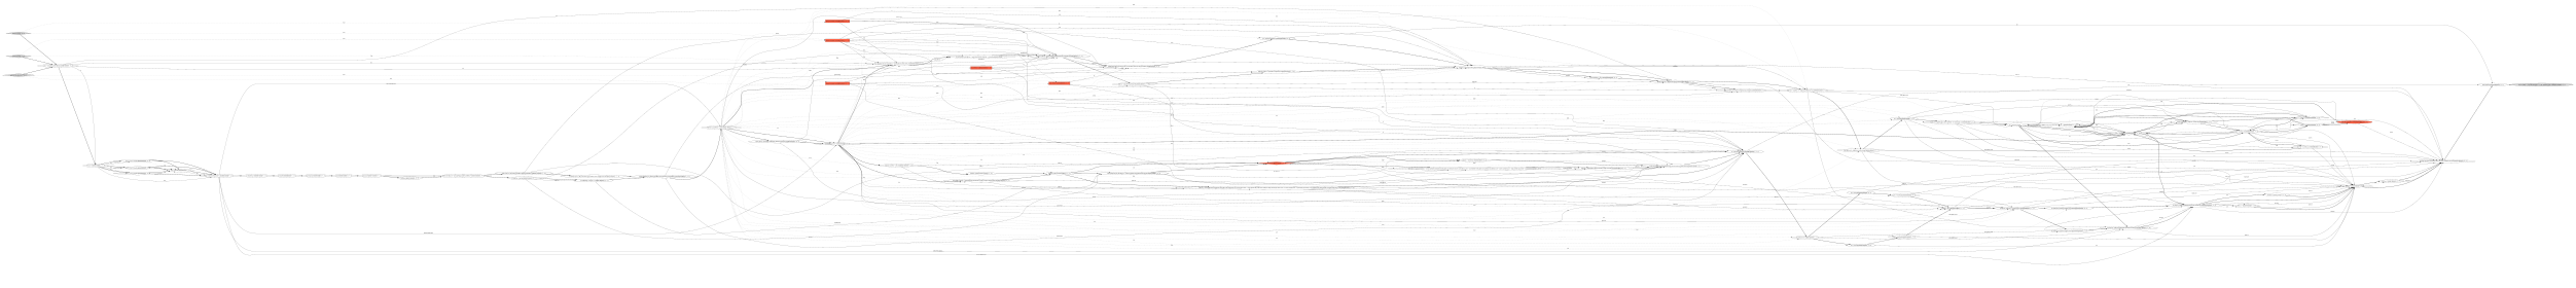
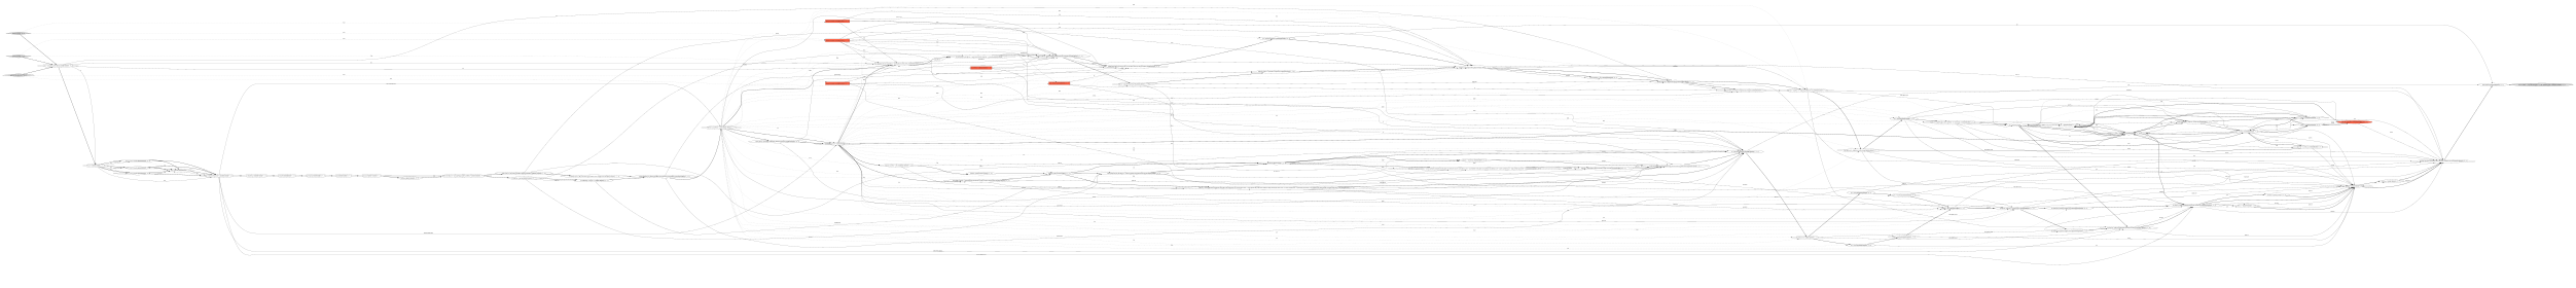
  digraph {
    fontname="Noto Sans"
    rankdir=LR
    node [fillcolor=white fontname="Noto Sans" shape=ellipse style=filled]
    edge [fontname="Noto Sans" style=solid]
    n1 [label="maxScore = totalHits > 0? topDocs.getMaxScore(): 0.0f@@@61@@@['1', '1', '1']"]
    n2 [label="int i = 0@@@65@@@['1', '1', '1']"]
    n3 [label="nDocsReturned = topDocs.scoreDocs.length@@@62@@@['1', '1', '1']"]
    n4 [label="int sliceLen = Math.min(lastDocRequested,nDocsReturned)@@@77@@@['1', '1', '0']"]
    n5 [label="qr.setDocList(new DocSlice(0,sliceLen,ids,scores,totalHits,maxScore))@@@75@@@['0', '0', '1']"]
    n6 [label="i++@@@67@@@['1', '1', '1']"]
    n7 [label="i < nDocsReturned@@@66@@@['1', '1', '1']" shape=diamond]
    n8 [label="ScoreDoc scoreDoc = topDocs.scoreDocs(i(@@@68@@@['1', '1', '1']"]
    n9 [label="ids(i( = scoreDoc.doc@@@69@@@['1', '1', '1']"]
    n10 [label="scores != null@@@74@@@['0', '1', '0']" shape=diamond]
    n11 [label="int sliceLen = Math.min(lastDocRequested,nDocsReturned)@@@73@@@['1', '1', '1']"]
    n12 [label="sliceLen < 0@@@74@@@['1', '1', '1']" shape=diamond]
    n13 [label="ids = new int((((@@@63@@@['1', '1', '1']"]
    n14 [label="qr.setDocSet(set)@@@76@@@['0', '0', '1']"]
    n15 [fillcolor=tomato label="QueryCommand cmd@@@2@@@['1', '0', '0']" shape=box]
    n16 [label="totalHits = topCollector.getTotalHits()@@@57@@@['1', '1', '1']"]
    n17 [label="set = setCollector.getDocSet()@@@43@@@['1', '1', '1']"]
    n18 [label="Collector collector = MultiCollector.wrap(topCollector,setCollector)@@@54@@@['1', '1', '1']"]
    n19 [label="final TopDocsCollector topCollector = buildTopDocsCollector(len,cmd)@@@52@@@['1', '1', '1']"]
    n20 [label="assert(totalHits == set.size())@@@58@@@['0', '0', '1']"]
    n21 [label="TopDocs topDocs = topCollector.topDocs(0,len)@@@59@@@['1', '1', '1']"]
    n22 [label="nDocsReturned = 0@@@44@@@['1', '1', '1']"]
    n23 [label="buildAndRunCollectorChain(qr,query,luceneFilter,collector,cmd,pf.postFilter)@@@55@@@['0', '0', '1']"]
    n24 [label="totalHits = topCollector.getTotalHits()@@@62@@@['1', '1', '0']"]
    n25 [label="DocSetCollector setCollector = new DocSetCollector(maxDoc >> 6,maxDoc)@@@53@@@['1', '1', '1']"]
    n26 [label="sliceLen = 0@@@78@@@['0', '1', '0']"]
    n27 [label="sliceLen = 0@@@72@@@['1', '0', '0']"]
    n28 [label="sliceLen = 0@@@74@@@['0', '0', '1']"]
    n29 [label="int totalHits@@@8@@@['1', '1', '1']"]
    n30 [label="float maxScore@@@9@@@['1', '1', '1']"]
    n31 [label="int(( ids@@@10@@@['1', '1', '1']"]
    n32 [label="last < 0 || last > maxDoc()@@@5@@@['0', '1', '0']" shape=diamond]
    n33 [label="last = maxDoc()@@@5@@@['1', '1', '1']"]
    n34 [label="final int lastDocRequested = last@@@6@@@['1', '1', '1']"]
    n35 [label="lastDocRequested <= 0@@@19@@@['1', '1', '1']" shape=diamond]
    n36 [label="final Filter luceneFilter = pf.filter@@@17@@@['1', '1', '1']"]
    n37 [label="int nDocsReturned@@@7@@@['1', '1', '1']"]
    n38 [label="int smallSetSize = maxDoc >> 6@@@15@@@['0', '0', '1']"]
    n39 [label="final DocSetCollector setCollector = new DocSetCollector(smallSetSize,maxDoc)@@@24@@@['0', '0', '1']"]
    n40 [label="ProcessedFilter pf = getProcessedFilter(cmd.getFilter(),cmd.getFilterList())@@@16@@@['1', '1', '1']"]
    n41 [label="collector = MultiCollector.wrap(setCollector,topScoreCollector)@@@40@@@['0', '0', '1']"]
-   n42 [fillcolor=tomato label="!needScores@@@25@@@['1', '1', '1']" shape=diamond]
+   n42 [label="!needScores@@@25@@@['1', '1', '1']" shape=diamond]
    n43 [label="collector = setCollector@@@26@@@['0', '0', '1']"]
    n44 [label="int maxDoc = maxDoc()@@@14@@@['0', '0', '1']"]
    n45 [label="populateNextCursorMarkFromTopDocs(qr,cmd,topDocs)@@@60@@@['0', '0', '1']"]
    n46 [label="final Collector topScoreCollector = new SimpleCollector(){@Override public void setScorer(Scorer scorer){this.scorer = scorer}@Override public void collect(int doc){float score = scorer.score()if (score > topscore(0() topscore(0( = score}}@@@29@@@['0', '0', '1']"]
    n47 [label="buildAndRunCollectorChain(qr,query,luceneFilter,collector,cmd,pf.postFilter)@@@42@@@['0', '0', '1']"]
    n48 [label="totalHits = set.size()@@@47@@@['1', '1', '1']"]
    n49 [label="maxScore = totalHits > 0? topscore(0(: 0.0f@@@48@@@['1', '1', '1']"]
    n50 [label="boolean needScores = (cmd.getFlags() & GET_SCORES) != 0@@@13@@@['1', '1', '1']"]
    n51 [label="Query query = QueryUtils.makeQueryable(cmd.getQuery())@@@13@@@['1', '1', '0']"]
    n52 [label="ProcessedFilter pf = getProcessedFilter(cmd.getFilter(),cmd.getFilterList())@@@14@@@['1', '1', '0']"]
    n53 [label="qr.setNextCursorMark(cmd.getCursorMark())@@@56@@@['1', '1', '0']"]
    n54 [label="qr.setNextCursorMark(cmd.getCursorMark())@@@49@@@['0', '0', '1']"]
    n55 [label="scores != null@@@70@@@['0', '0', '1']" shape=diamond]
    n56 [label="scores(i( = scoreDoc.score@@@68@@@['1', '0', '0']"]
    n57 [label="final float(( topscore = new float((((edu.fdu.CPPDG.tinypdg.pe.ExpressionInfo@e3bc79@@@20@@@['0', '0', '1']"]
    n58 [label="set = setCollector.getDocSet()@@@56@@@['0', '0', '1']"]
    n59 [label="scores = new float((((@@@46@@@['0', '0', '1']"]
    n60 [label="Collector collector@@@23@@@['1', '1', '1']"]
    n61 [label="scores = (cmd.getFlags() & GET_SCORES) != 0? new float((((: null@@@64@@@['1', '1', '1']"]
    n62 [label="final int(( numHits = new int((((@@@20@@@['1', '1', '0']"]
    n63 [label="collector = new SimpleCollector(){@Override public void setScorer(Scorer scorer){this.scorer = scorer}@Override public void collect(int doc){numHits(0(++float score = scorer.score()if (score > topscore(0() topscore(0( = score}@Override public boolean needsScores(){return true}}@@@34@@@['1', '1', '0']"]
    n64 [label="ids = new int((((@@@45@@@['0', '0', '1']"]
    n65 [label="ids = new int((((@@@52@@@['1', '1', '0']"]
    n66 [label="Collector collector@@@21@@@['1', '1', '0']"]
    n67 [fillcolor=lightgray label="return pf.filter == null && pf.postFilter == null? qr.getDocSet(): null@@@77@@@['0', '0', '1']"]
    n68 [fillcolor=tomato label="scores(i( = scoreDoc.score@@@70@@@['0', '0', '1']"]
    n69 [label="scores = new float((((@@@53@@@['1', '1', '0']"]
    n70 [label="Query query = QueryUtils.makeQueryable(cmd.getQuery())@@@18@@@['0', '0', '1']"]
    n71 [label="TopDocs topDocs = topCollector.topDocs(0,len)@@@63@@@['1', '1', '0']"]
    n72 [label="DocSet set@@@12@@@['0', '0', '1']"]
    n73 [fillcolor=tomato label="QueryResult qr@@@2@@@['0', '0', '1']" shape=box]
    n74 [label="int last = len@@@4@@@['1', '1', '1']"]
    n75 [label="last < 0 || last > maxDoc()@@@5@@@['0', '0', '1']" shape=diamond]
    n76 [label="last < 0 || last > maxDoc()@@@5@@@['1', '0', '0']" shape=diamond]
    n77 [fillcolor=tomato label="QueryCommand cmd@@@2@@@['1', '1', '0']" shape=box]
    n78 [label="int len = cmd.getSupersetMaxDoc()@@@3@@@['1', '1', '1']"]
    n79 [label="float(( scores@@@11@@@['1', '1', '1']"]
    n80 [fillcolor=lightgray label="getDocListNC['1', '0', '0']" shape=diamond]
    n81 [fillcolor=tomato label="QueryResult qr@@@2@@@['0', '1', '0']" shape=box]
    n82 [fillcolor=tomato label="QueryCommand cmd@@@2@@@['0', '0', '1']" shape=box]
    n83 [fillcolor=lightgray label="getDocListAndSetNC['0', '0', '1']" shape=diamond]
    n84 [fillcolor=lightgray label="getDocListNC['0', '1', '0']" shape=diamond]
    n1 -> n2 [label=nDocsReturned]
    n1 -> n3 [style=bold]
    n1 -> n4 [label=nDocsReturned]
    n1 -> n5 [label=maxScore]
    n2 -> n4 [style=bold]
    n2 -> n6 [label=true style=dotted]
    n2 -> n6 [style=bold]
    n2 -> n7 [label=true style=dotted]
    n2 -> n7 [label=i]
    n2 -> n7 [style=bold]
    n2 -> n8 [label=i]
    n2 -> n8 [label=true style=dotted]
    n2 -> n9 [label=true style=bold]
    n2 -> n10 [label=true style=dashed]
    n3 -> n7 [label=nDocsReturned]
    n3 -> n11 [label=nDocsReturned]
    n3 -> n12 [label=ids]
    n3 -> n13 [style=bold]
    n4 -> n11 [style=bold]
    n4 -> n11 [label=sliceLen]
    n4 -> n12 [label=sliceLen]
    n5 -> n14 [style=bold]
    n6 -> n7 [style=bold]
    n6 -> n7 [label=i]
    n6 -> n8 [style=bold]
    n6 -> n8 [label=i]
    n7 -> n2 [style=bold]
    n7 -> n2 [label=i]
    n7 -> n6 [label=i]
    n7 -> n6 [label=true style=dotted]
    n7 -> n8 [label=true style=dotted]
    n7 -> n8 [style=bold]
    n7 -> n11 [style=bold]
    n7 -> n26 [label=true style=dotted]
    n7 -> n55 [label=true style=dotted]
    n8 -> n7 [label=i]
    n8 -> n9 [style=bold]
    n8 -> n10 [style=bold]
    n8 -> n12 [label=ids]
    n9 -> n5 [label=ids]
    n9 -> n6 [label=i]
    n9 -> n7 [style=bold]
    n9 -> n7 [label=i]
    n9 -> n10 [label=scores]
    n9 -> n12 [label=scores]
    n9 -> n55 [style=bold]
    n9 -> n56 [style=bold]
    n9 -> n56 [label=true style=dotted]
    n10 -> n7 [style=bold]
    n10 -> n9 [style=bold]
    n10 -> n9 [label=true style=dotted]
    n11 -> n5 [label=sliceLen]
    n11 -> n12 [style=bold]
    n11 -> n12 [label=sliceLen]
    n11 -> n26 [style=bold]
    n11 -> n26 [label=true style=dotted]
    n11 -> n27 [style=bold]
    n11 -> n27 [label=true style=dotted]
    n12 -> n5 [style=bold]
    n12 -> n28 [label=true style=dotted]
    n12 -> n28 [style=bold]
    n13 -> n5 [label=ids]
    n13 -> n9 [label=scores]
    n13 -> n10 [label=scores]
    n13 -> n12 [label=scores]
    n13 -> n61 [style=bold]
    n14 -> n67 [style=bold]
    n15 -> n16 [label=cmd]
    n15 -> n17 [label=cmd]
    n15 -> n18 [label=cmd]
    n15 -> n19 [label=cmd]
    n16 -> n1 [label=totalHits]
    n16 -> n5 [label=totalHits]
    n16 -> n20 [style=bold]
    n16 -> n20 [label=totalHits]
    n16 -> n21 [style=bold]
    n17 -> n14 [label=set]
    n17 -> n22 [style=bold]
    n18 -> n23 [style=bold]
    n18 -> n23 [label=collector]
    n18 -> n24 [style=bold]
    n19 -> n18 [label=topCollector]
    n19 -> n25 [label=topCollector]
    n19 -> n25 [style=bold]
    n20 -> n21 [style=bold]
    n21 -> n1 [style=bold]
    n21 -> n12 [label=maxScore]
    n21 -> n45 [style=bold]
    n21 -> n45 [label=topDocs]
    n22 -> n4 [label=nDocsReturned]
    n22 -> n11 [label=nDocsReturned]
    n22 -> n64 [style=bold]
    n22 -> n65 [style=bold]
    n23 -> n58 [style=bold]
    n24 -> n12 [label=totalHits]
    n24 -> n21 [label=totalHits]
    n24 -> n71 [style=bold]
    n25 -> n18 [style=bold]
    n25 -> n18 [label=collector]
    n25 -> n18 [label=setCollector]
    n26 -> n12 [label=sliceLen]
    n26 -> n12 [style=bold]
    n27 -> n12 [style=bold]
    n27 -> n12 [label=sliceLen]
    n28 -> n5 [label=sliceLen]
    n28 -> n5 [style=bold]
    n29 -> n30 [style=bold]
    n30 -> n31 [style=bold]
    n31 -> n79 [style=bold]
    n32 -> n33 [label=true style=dotted]
    n32 -> n33 [style=bold]
    n32 -> n34 [style=bold]
    n33 -> n34 [style=bold]
    n33 -> n34 [label=last]
    n34 -> n4 [label=lastDocRequested]
    n34 -> n11 [label=lastDocRequested]
    n34 -> n35 [label=lastDocRequested]
    n34 -> n36 [label=lastDocRequested]
    n34 -> n37 [style=bold]
    n35 -> n1 [label=false style=dotted]
    n35 -> n2 [label=false style=dotted]
    n35 -> n3 [label=false style=dotted]
    n35 -> n7 [label=false style=bold]
-   n62 -> n13 [label=false style=dotted]
+   n35 -> n13 [label=false style=dotted]
    n35 -> n16 [label=false style=dotted]
    n35 -> n17 [label=true style=dotted]
    n35 -> n18 [label=false style=dotted]
    n35 -> n19 [label=false style=dotted]
    n35 -> n19 [style=bold]
    n35 -> n20 [label=false style=dotted]
    n35 -> n21 [label=false style=dotted]
    n35 -> n22 [label=true style=dotted]
    n35 -> n23 [label=false style=dotted]
    n35 -> n25 [label=false style=dotted]
    n35 -> n39 [label=true style=dotted]
    n35 -> n42 [label=true style=dotted]
    n35 -> n45 [label=false style=dotted]
    n35 -> n47 [label=true style=dotted]
    n35 -> n48 [label=true style=dotted]
    n35 -> n49 [label=true style=dotted]
    n35 -> n49 [label=topscore]
    n35 -> n54 [label=true style=dotted]
    n35 -> n57 [style=bold]
    n35 -> n57 [label=true style=dotted]
    n35 -> n58 [label=false style=dotted]
    n35 -> n59 [label=true style=dotted]
    n35 -> n60 [label=true style=dotted]
    n35 -> n61 [label=false style=dotted]
    n35 -> n62 [style=bold]
    n35 -> n63 [label=topscore]
    n36 -> n1 [label=false style=dotted]
    n36 -> n2 [label=false style=dotted]
    n36 -> n3 [label=false style=dotted]
    n36 -> n13 [label=false style=dotted]
    n36 -> n16 [label=false style=dotted]
    n36 -> n17 [label=true style=dotted]
    n36 -> n18 [label=false style=dotted]
    n36 -> n19 [label=false style=dotted]
    n36 -> n19 [style=bold]
    n36 -> n21 [label=false style=dotted]
    n36 -> n22 [label=true style=dotted]
    n36 -> n23 [label=luceneFilter]
    n36 -> n24 [label=false style=dotted]
    n36 -> n25 [label=false style=dotted]
    n36 -> n35 [style=bold]
    n36 -> n35 [label=true style=dotted]
    n36 -> n47 [label=luceneFilter]
    n36 -> n48 [label=true style=dotted]
    n36 -> n49 [label=true style=dotted]
    n36 -> n53 [label=true style=dotted]
    n36 -> n60 [label=true style=dotted]
    n36 -> n61 [label=false style=dotted]
    n36 -> n62 [label=true style=dotted]
    n36 -> n65 [label=true style=dotted]
    n36 -> n66 [label=true style=dotted]
    n36 -> n69 [label=true style=dotted]
    n36 -> n70 [style=bold]
    n36 -> n71 [label=false style=dotted]
    n37 -> n29 [style=bold]
    n38 -> n39 [label=smallSetSize]
    n38 -> n40 [style=bold]
    n39 -> n41 [label=setCollector]
    n39 -> n42 [style=bold]
    n39 -> n43 [label=setCollector]
    n40 -> n17 [label=luceneFilter]
    n40 -> n18 [label=luceneFilter]
    n40 -> n36 [style=bold]
    n41 -> n47 [style=bold]
    n41 -> n47 [label=collector]
    n42 -> n17 [label=collector]
    n42 -> n17 [style=bold]
    n42 -> n41 [label=false style=dotted]
    n42 -> n43 [label=0 style=dashed]
    n42 -> n43 [style=bold]
    n42 -> n43 [label=true style=dotted]
    n42 -> n46 [style=bold]
    n42 -> n46 [label=false style=dotted]
    n42 -> n48 [label=numHits]
    n43 -> n47 [label=collector]
    n43 -> n47 [style=bold]
    n44 -> n25 [label=maxDoc]
    n44 -> n38 [style=bold]
    n44 -> n38 [label=maxDoc]
    n44 -> n39 [label=maxDoc]
    n45 -> n1 [style=bold]
    n46 -> n41 [style=bold]
    n46 -> n41 [label=topScoreCollector]
    n47 -> n17 [style=bold]
    n48 -> n5 [label=totalHits]
    n48 -> n12 [label=totalHits]
    n48 -> n49 [label=totalHits]
    n48 -> n49 [style=bold]
    n49 -> n5 [label=maxScore]
    n49 -> n12 [label=maxScore]
    n49 -> n53 [style=bold]
    n49 -> n54 [style=bold]
    n50 -> n44 [style=bold]
    n50 -> n51 [style=bold]
    n51 -> n17 [label=query]
    n51 -> n18 [label=query]
    n51 -> n52 [style=bold]
    n52 -> n40 [style=bold]
    n53 -> n4 [style=bold]
    n54 -> n11 [style=bold]
    n55 -> n6 [style=bold]
    n55 -> n68 [style=bold]
    n55 -> n68 [label=true style=dotted]
    n56 -> n7 [style=bold]
    n56 -> n7 [label=i]
    n56 -> n9 [label=scores]
    n56 -> n12 [label=scores]
    n57 -> n46 [label=topscore]
    n57 -> n49 [label=topscore]
    n57 -> n60 [style=bold]
    n58 -> n14 [label=set]
    n58 -> n16 [style=bold]
    n59 -> n5 [label=scores]
    n59 -> n48 [style=bold]
    n60 -> n39 [style=bold]
    n60 -> n42 [label=true style=dotted]
    n60 -> n42 [style=bold]
    n60 -> n63 [label=false style=dotted]
    n60 -> n63 [style=bold]
    n61 -> n2 [label=i]
    n61 -> n2 [style=bold]
    n61 -> n5 [label=scores]
    n61 -> n6 [label=i]
    n61 -> n55 [label=scores]
    n62 -> n42 [label=numHits]
    n62 -> n63 [label=numHits]
    n62 -> n66 [style=bold]
    n63 -> n17 [style=bold]
    n63 -> n17 [label=collector]
    n63 -> n46 [label=0 style=dashed]
    n63 -> n48 [label=numHits]
    n63 -> n49 [label=topscore]
    n64 -> n5 [label=ids]
    n64 -> n59 [style=bold]
    n65 -> n12 [label=ids]
    n65 -> n69 [style=bold]
    n66 -> n60 [style=bold]
    n68 -> n5 [label=scores]
    n68 -> n6 [label=i]
    n68 -> n6 [style=bold]
    n68 -> n55 [label=scores]
    n69 -> n12 [label=scores]
    n69 -> n48 [style=bold]
    n70 -> n23 [label=query]
    n70 -> n35 [style=bold]
    n70 -> n47 [label=query]
    n71 -> n16 [style=bold]
    n71 -> n16 [label=topDocs]
    n72 -> n50 [style=bold]
    n73 -> n23 [label=qr]
    n73 -> n45 [label=qr]
    n73 -> n47 [label=qr]
    n74 -> n32 [label=last]
    n74 -> n32 [style=bold]
    n74 -> n34 [label=last]
    n74 -> n75 [label=last]
    n74 -> n75 [style=bold]
    n74 -> n76 [label=last]
    n74 -> n76 [style=bold]
    n75 -> n33 [style=bold]
    n75 -> n33 [label=true style=dotted]
    n75 -> n34 [style=bold]
    n76 -> n33 [style=bold]
    n76 -> n33 [label=true style=dotted]
    n76 -> n34 [style=bold]
    n77 -> n16 [label=qr]
    n77 -> n16 [label=cmd]
    n77 -> n17 [label=cmd]
    n77 -> n17 [label=qr]
    n77 -> n18 [label=cmd]
    n77 -> n18 [label=qr]
    n77 -> n19 [label=cmd]
    n77 -> n73 [label=0 style=dashed]
    n78 -> n19 [label=len]
    n78 -> n21 [label=len]
    n78 -> n71 [label=len]
    n78 -> n74 [label=len]
    n78 -> n74 [style=bold]
    n79 -> n50 [style=bold]
    n79 -> n72 [style=bold]
    n80 -> n15 [label=true style=dotted]
    n80 -> n77 [label=true style=dotted]
    n80 -> n78 [style=bold]
    n81 -> n16 [label=qr]
    n81 -> n17 [label=qr]
    n81 -> n18 [label=qr]
    n82 -> n19 [label=cmd]
    n82 -> n23 [label=cmd]
    n82 -> n45 [label=cmd]
    n82 -> n47 [label=cmd]
    n83 -> n73 [label=true style=dotted]
    n83 -> n78 [style=bold]
    n83 -> n82 [label=true style=dotted]
    n84 -> n77 [label=true style=dotted]
    n84 -> n78 [style=bold]
    n84 -> n81 [label=true style=dotted]
  }
